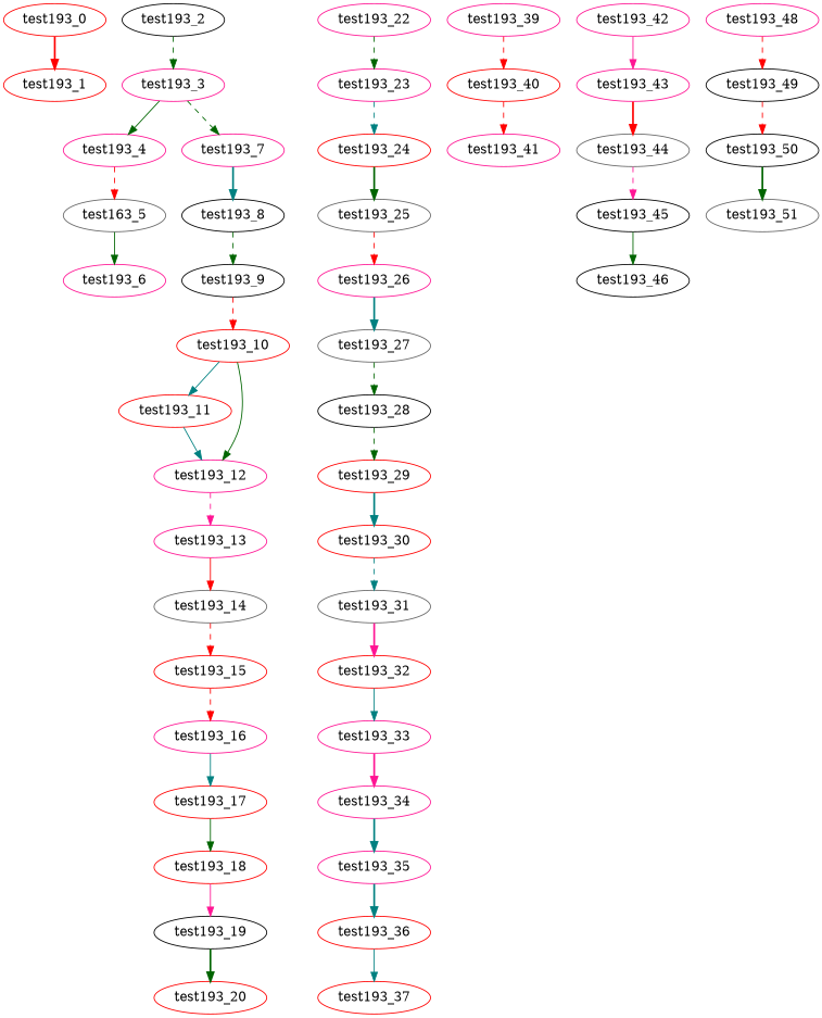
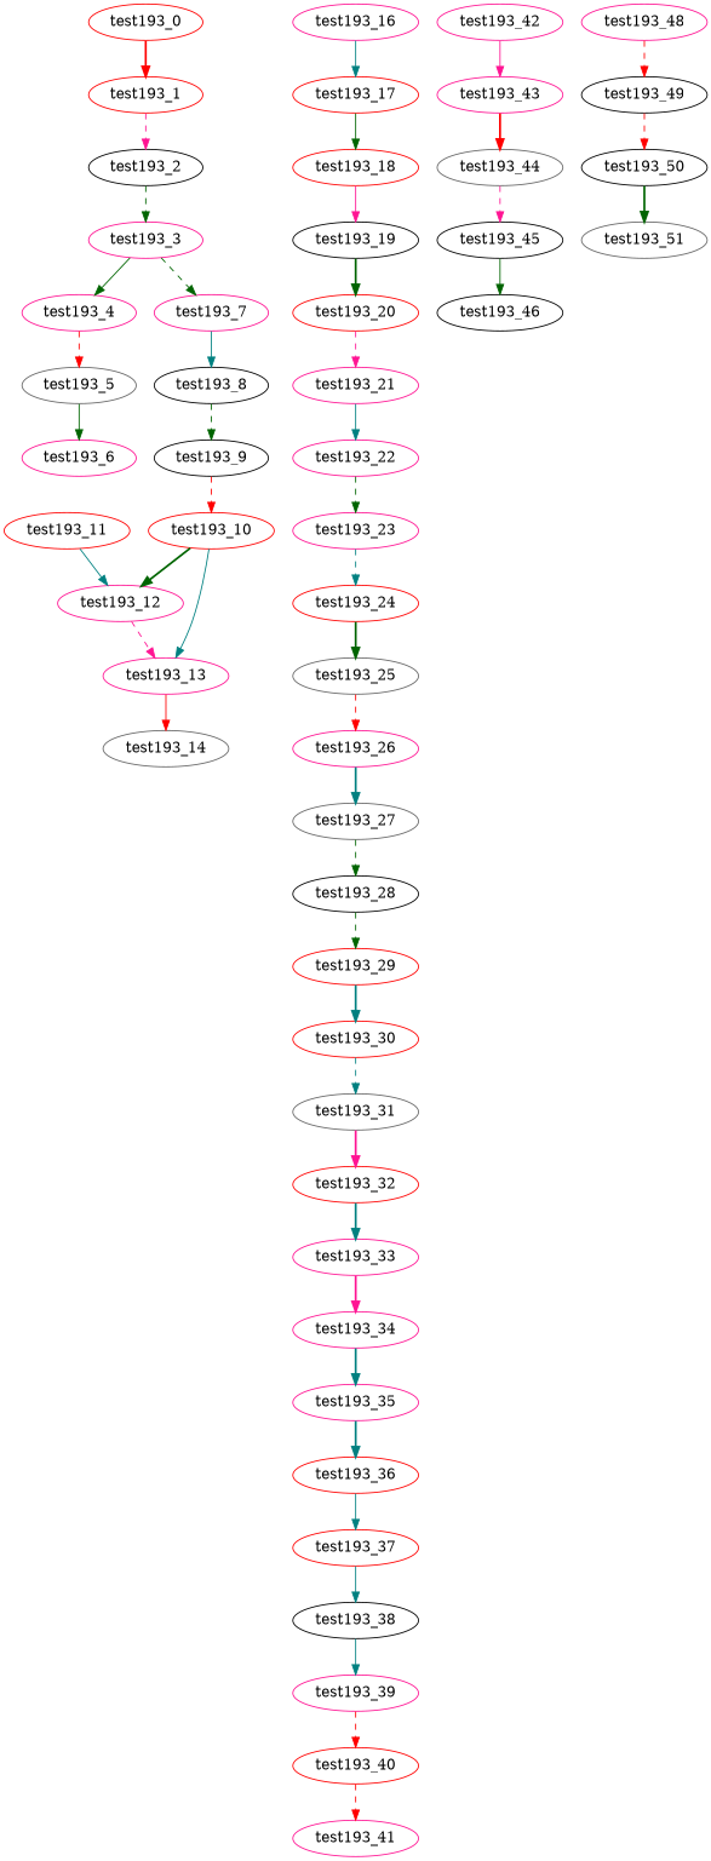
  digraph {
    node [color=deeppink]
    edge [color=teal style=dashed]
    test193_0 [color=red]
    test193_1 [color=red]
    test193_2 [color=black]
    test193_3
    test193_4
    test193_7
-   test193_5 [color=gray40 label=test163_5]
+   test193_5 [color=gray40]
    test193_6
    test193_8 [color=black]
    test193_9 [color=black]
    test193_10 [color=red]
    test193_11 [color=red]
    test193_12
    test193_13
    test193_14 [color=gray40]
-   test193_15 [color=red]
    test193_16
    test193_17 [color=red]
    test193_18 [color=red]
    test193_19 [color=black]
    test193_20 [color=red]
+   test193_21
    test193_22
    test193_23
    test193_24 [color=red]
    test193_25 [color=gray40]
    test193_26
    test193_27 [color=gray40]
    test193_28 [color=black]
    test193_29 [color=red]
    test193_30 [color=red]
    test193_31 [color=gray40]
    test193_32 [color=red]
    test193_33
    test193_34
    test193_35
    test193_36 [color=red]
    test193_37 [color=red]
+   test193_38 [color=black]
    test193_39
    test193_40 [color=red]
    test193_41
    test193_42
    test193_43
    test193_44 [color=gray40]
    test193_45 [color=black]
    test193_46 [color=black]
    test193_49 [color=black]
    test193_48
    test193_50 [color=black]
    test193_51 [color=gray40]
    test193_0 -> test193_1 [color=red style=bold]
+   test193_1 -> test193_2 [color=deeppink]
    test193_2 -> test193_3 [color=darkgreen]
    test193_3 -> test193_4 [color=darkgreen style=solid]
    test193_3 -> test193_7 [color=darkgreen]
    test193_4 -> test193_5 [color=red]
-   test193_7 -> test193_8 [style=bold]
+   test193_7 -> test193_8 [style=solid]
    test193_5 -> test193_6 [color=darkgreen style=solid]
    test193_8 -> test193_9 [color=darkgreen]
    test193_9 -> test193_10 [color=red]
-   test193_10 -> test193_11 [style=solid]
-   test193_10 -> test193_12 [color=darkgreen style=solid]
+   test193_10 -> test193_13 [style=solid]
+   test193_10 -> test193_12 [color=darkgreen style=bold]
    test193_11 -> test193_12 [style=solid]
    test193_12 -> test193_13 [color=deeppink]
    test193_13 -> test193_14 [color=red style=solid]
-   test193_14 -> test193_15 [color=red]
-   test193_15 -> test193_16 [color=red]
    test193_16 -> test193_17 [style=solid]
    test193_17 -> test193_18 [color=darkgreen style=solid]
    test193_18 -> test193_19 [color=deeppink style=solid]
    test193_19 -> test193_20 [color=darkgreen style=bold]
+   test193_20 -> test193_21 [color=deeppink]
+   test193_21 -> test193_22 [style=solid]
    test193_22 -> test193_23 [color=darkgreen]
    test193_23 -> test193_24
    test193_24 -> test193_25 [color=darkgreen style=bold]
    test193_25 -> test193_26 [color=red]
    test193_26 -> test193_27 [style=bold]
    test193_27 -> test193_28 [color=darkgreen]
    test193_28 -> test193_29 [color=darkgreen]
    test193_29 -> test193_30 [style=bold]
    test193_30 -> test193_31
    test193_31 -> test193_32 [color=deeppink style=bold]
-   test193_32 -> test193_33 [style=solid]
+   test193_32 -> test193_33 [style=bold]
    test193_33 -> test193_34 [color=deeppink style=bold]
    test193_34 -> test193_35 [style=bold]
    test193_35 -> test193_36 [style=bold]
    test193_36 -> test193_37 [style=solid]
+   test193_37 -> test193_38 [style=solid]
+   test193_38 -> test193_39 [style=solid]
    test193_39 -> test193_40 [color=red]
    test193_40 -> test193_41 [color=red]
    test193_42 -> test193_43 [color=deeppink style=solid]
    test193_43 -> test193_44 [color=red style=bold]
    test193_44 -> test193_45 [color=deeppink]
    test193_45 -> test193_46 [color=darkgreen style=solid]
    test193_49 -> test193_50 [color=red]
    test193_48 -> test193_49 [color=red]
    test193_50 -> test193_51 [color=darkgreen style=bold]
  }
